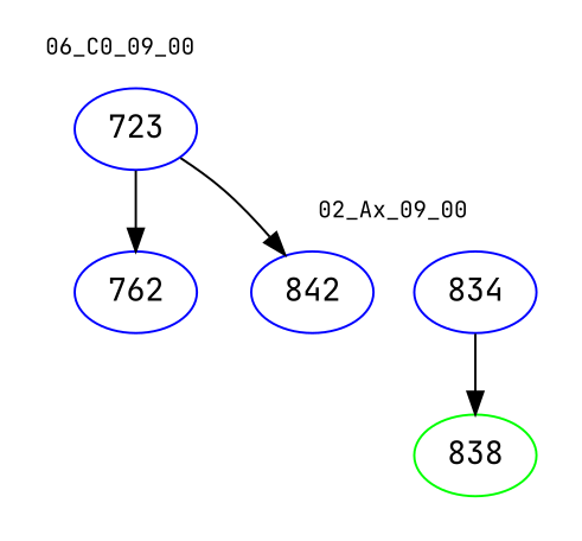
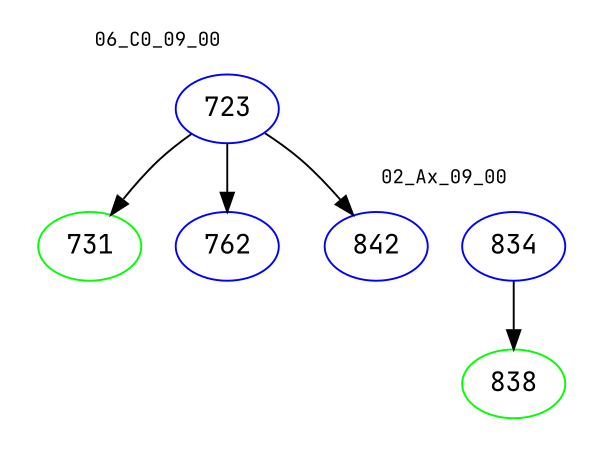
  digraph {
    fontname="JetBrains Mono"
    node [color=blue fontname="JetBrains Mono"]
    edge [color=black fontname="JetBrains Mono"]
    n1 [label=834]
    n2 [color=green label=838]
    n3 [label=842]
    n4 [label=723]
+   n5 [color=green label=731]
    n6 [label=762]
    subgraph cluster_1 {
      color=white
      fontsize=10
      label="02_Ax_09_00"
      n1
      n2
      n3
    }
    subgraph cluster_2 {
      color=white
      fontsize=10
      label="06_C0_09_00"
      n4
+     n5
      n6
    }
    n1 -> n2
    n4 -> n3
+   n4 -> n5
    n4 -> n6
  }
